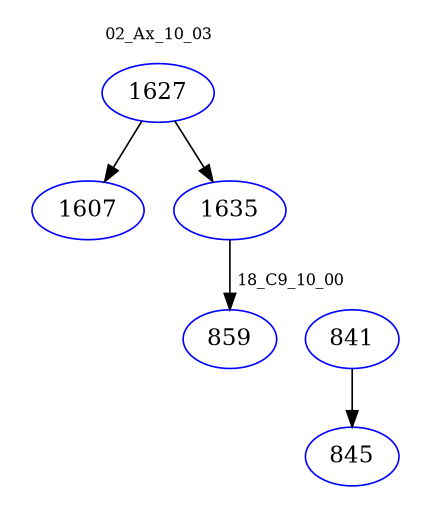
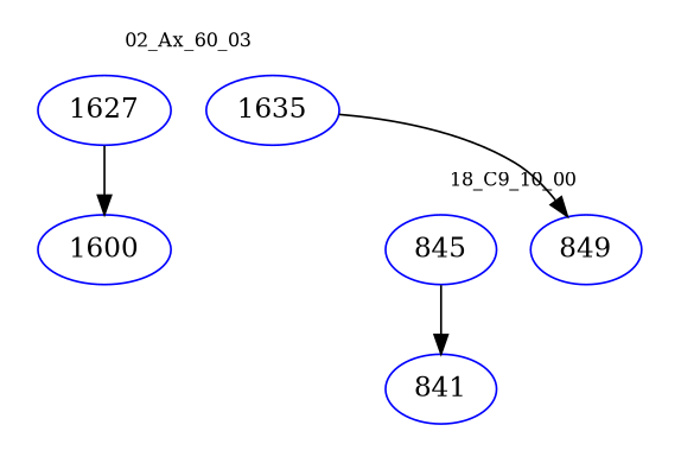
  digraph {
    node [color=blue]
    edge [color=black]
    n1 [label=1627]
-   n2 [label=1607]
+   n2 [label=1600]
    n3 [label=1635]
    n4 [label=841]
-   n5 [label=859]
+   n5 [label=849]
    n6 [label=845]
    subgraph cluster_1 {
      color=white
      fontsize=10
-     label="02_Ax_10_03"
+     label="02_Ax_60_03"
      n1
      n2
      n3
    }
    subgraph cluster_2 {
      color=white
      fontsize=10
      label="18_C9_10_00"
      n4
      n5
      n6
    }
    n1 -> n2
-   n1 -> n3
    n3 -> n5
-   n4 -> n6
+   n6 -> n4
  }
